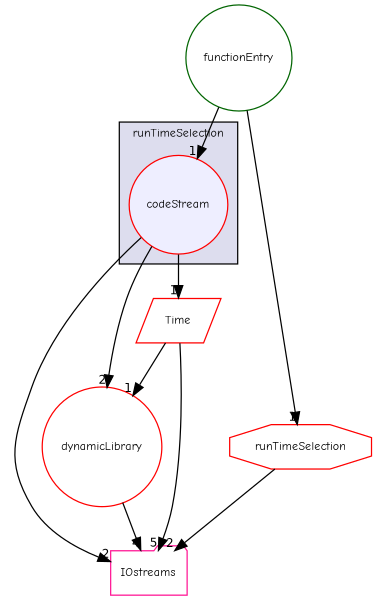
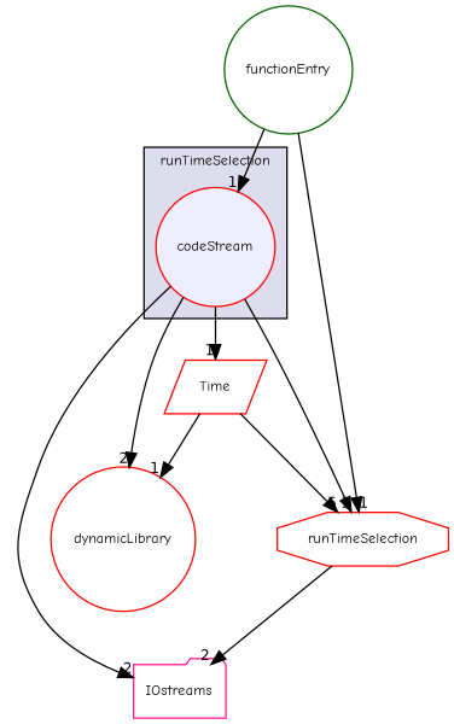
  digraph {
    compound=true
    fontname="Comic Neue"
    node [color=red fontname="Comic Neue" fontsize=10 shape=circle]
    edge [fontname="Comic Neue" headlabel=1 labeldistance=1.5 labelfontname=Helvetica labelfontsize=10]
    n1 [fillcolor="#eeeeff" label=codeStream pencolor=black style=filled]
    n2 [label=Time shape=parallelogram]
    n3 [color=deeppink label=IOstreams shape=folder]
    n4 [label=dynamicLibrary]
    n5 [label=runTimeSelection shape=octagon]
    n6 [color=darkgreen label=functionEntry]
    subgraph cluster_1 {
      bgcolor="#ddddee"
      fontsize=10
      label=runTimeSelection
      pencolor=black
      n1
    }
    n1 -> n2
    n1 -> n3 [headlabel=2]
    n1 -> n4 [headlabel=2]
-   n2 -> n3 [headlabel=5]
+   n1 -> n5
+   n2 -> n5 [headlabel=5]
    n2 -> n4
-   n4 -> n3 [headlabel=4]
    n5 -> n3 [headlabel=2]
    n6 -> n1
    n6 -> n5
  }
